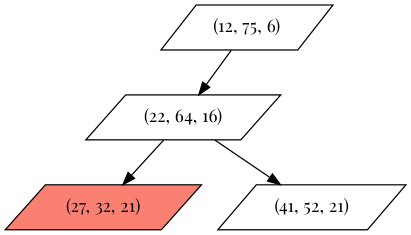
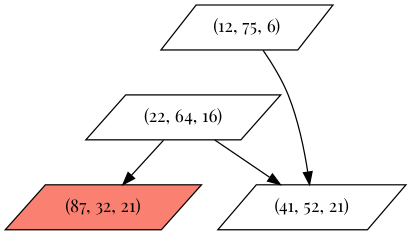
  digraph {
    fontname="Playfair Display"
    node [fillcolor=white fontname="Playfair Display" shape=parallelogram style=filled]
    edge [fontname="Playfair Display"]
    n1 [label="(12, 75, 6)"]
    "(22, 64, 16)"
-   "(27, 32, 21)" [fillcolor=salmon]
+   "(27, 32, 21)" [fillcolor=salmon label="(87, 32, 21)"]
    "(41, 52, 21)"
-   n1 -> "(22, 64, 16)"
+   n1 -> "(41, 52, 21)"
    "(22, 64, 16)" -> "(27, 32, 21)"
    "(22, 64, 16)" -> "(41, 52, 21)"
  }
